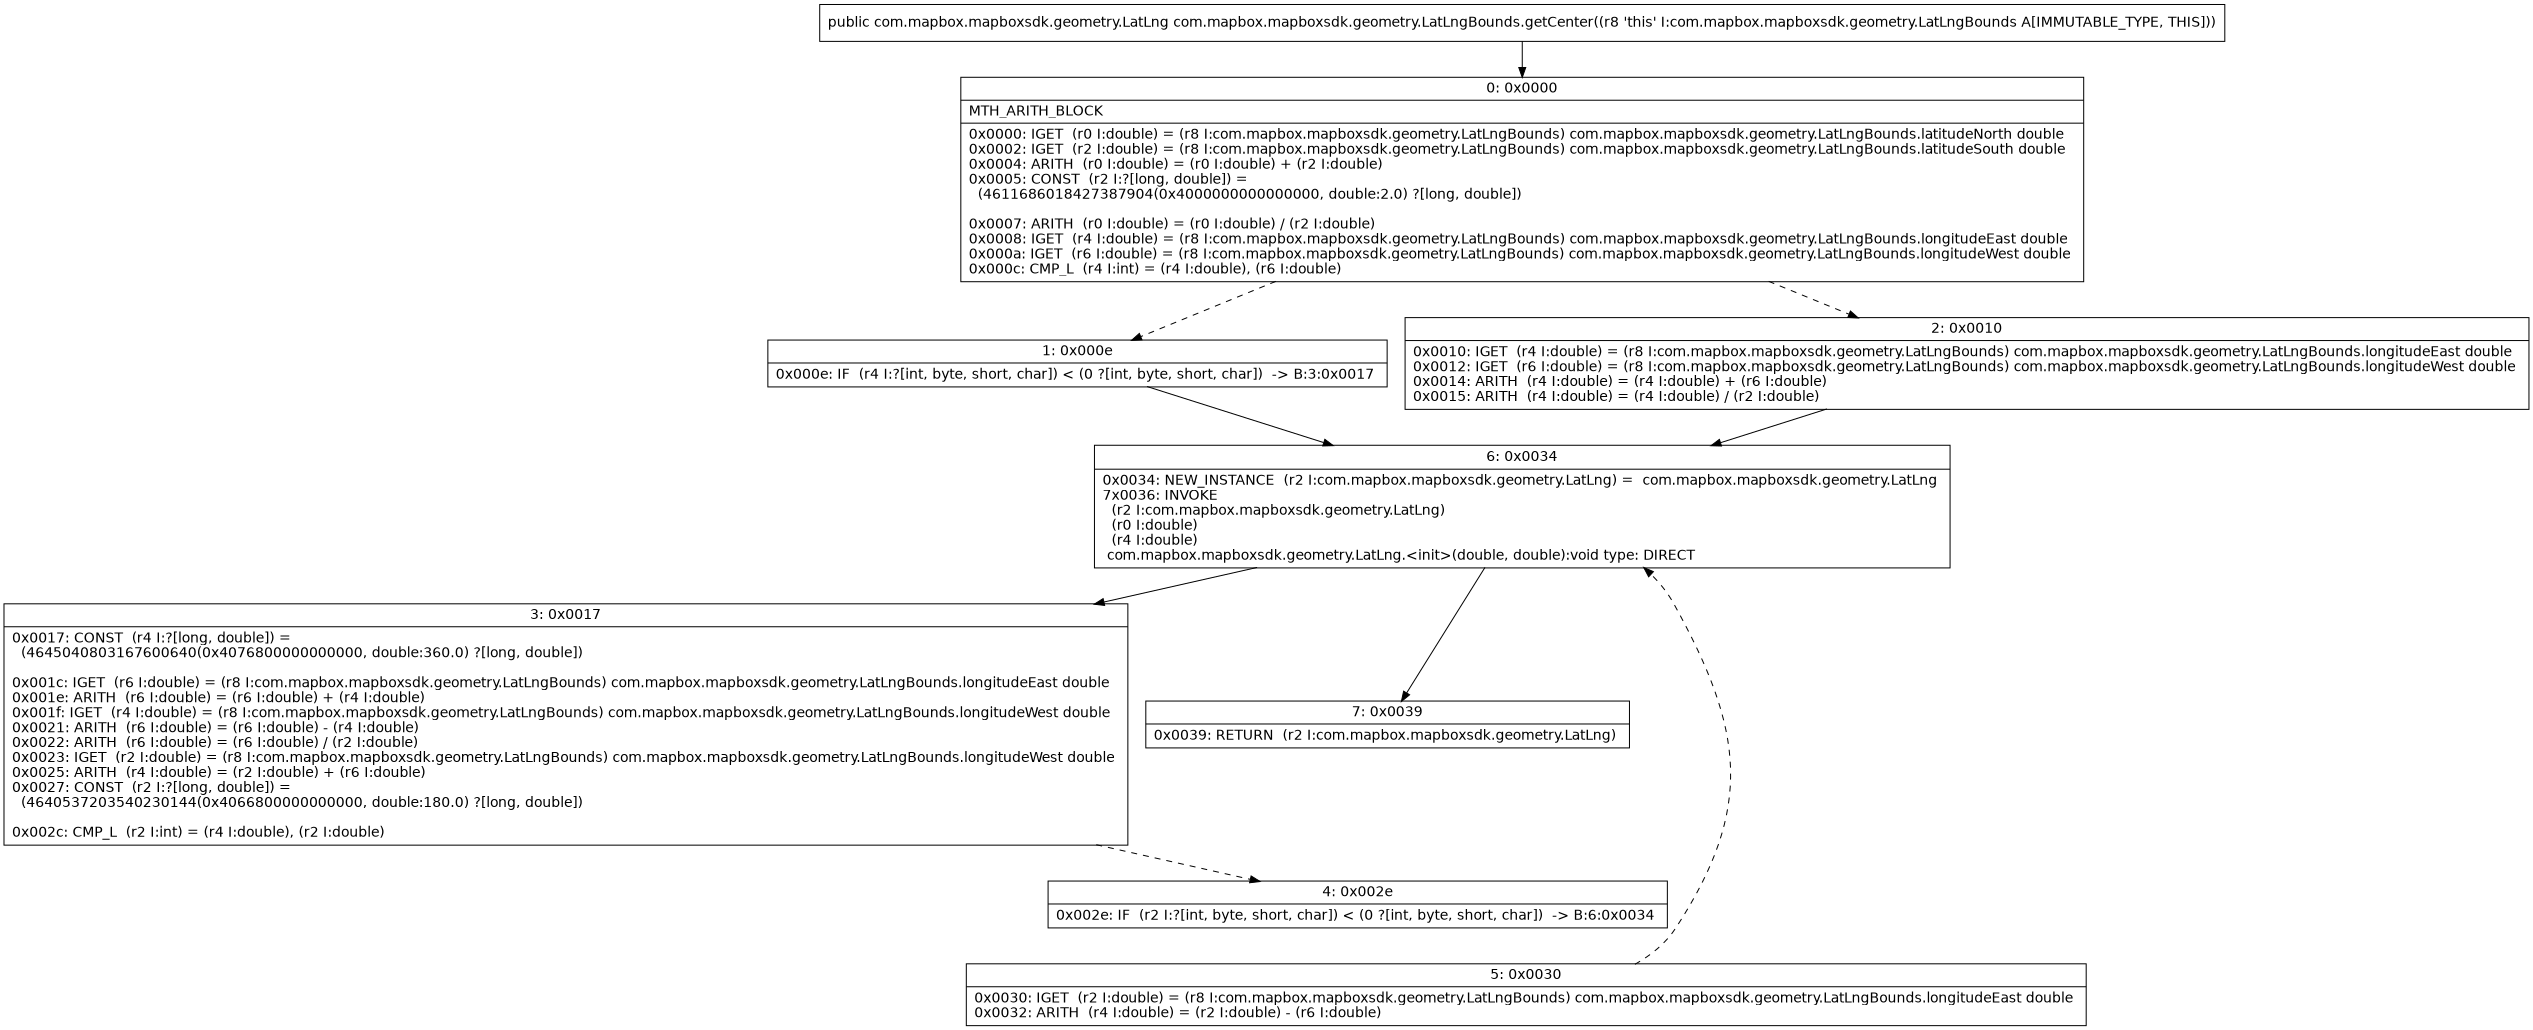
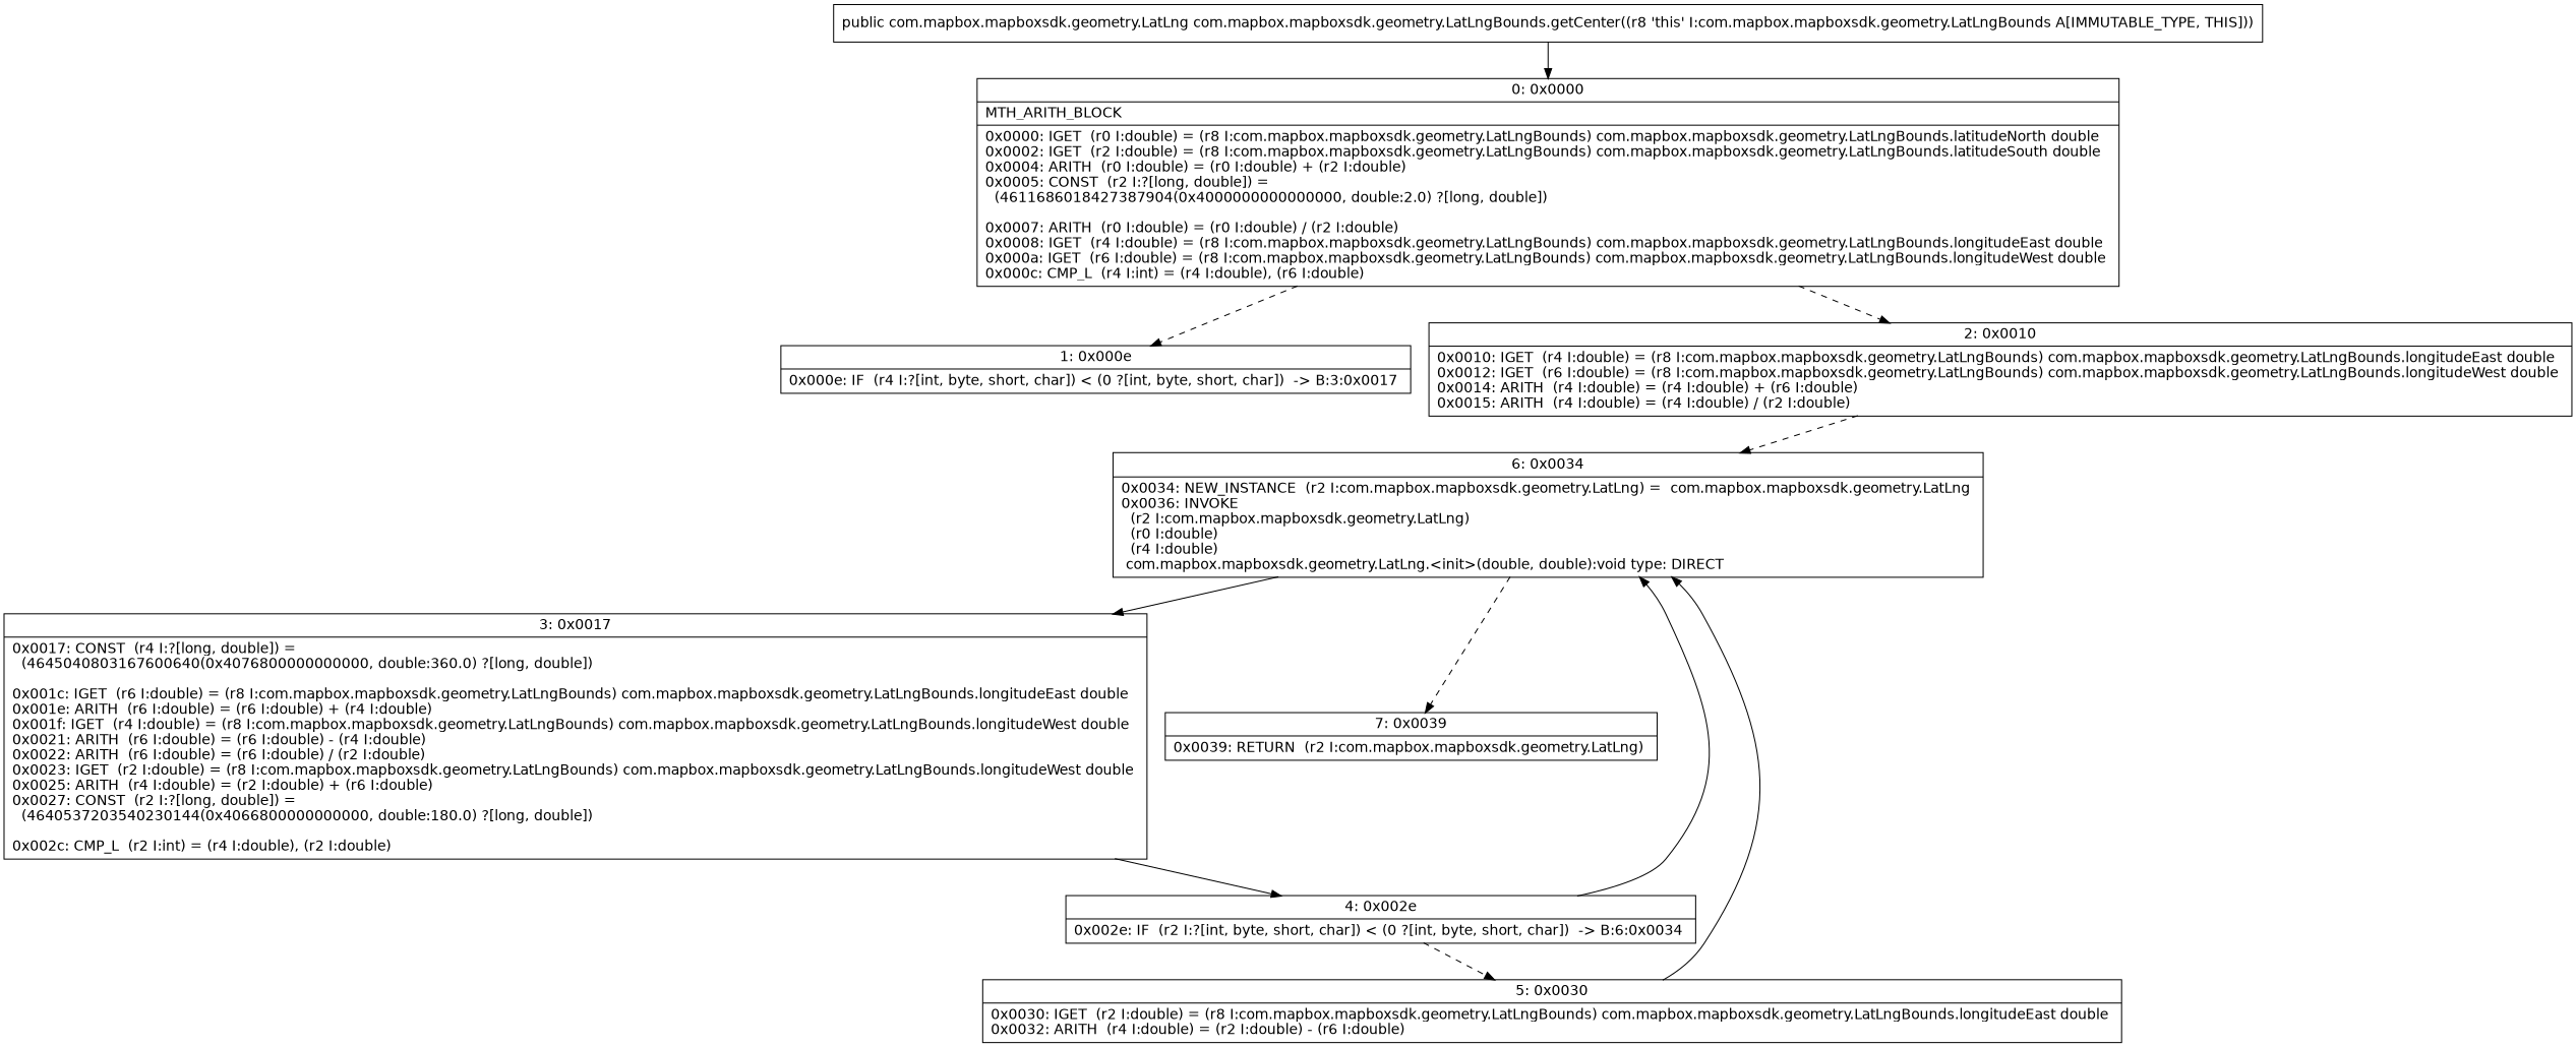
  digraph {
    fontname="DejaVu Sans"
    node [fontname="DejaVu Sans" shape=record]
    edge [fontname="DejaVu Sans"]
    n1 [label="{0\:\ 0x0000|MTH_ARITH_BLOCK\l|0x0000: IGET  (r0 I:double) = (r8 I:com.mapbox.mapboxsdk.geometry.LatLngBounds) com.mapbox.mapboxsdk.geometry.LatLngBounds.latitudeNorth double \l0x0002: IGET  (r2 I:double) = (r8 I:com.mapbox.mapboxsdk.geometry.LatLngBounds) com.mapbox.mapboxsdk.geometry.LatLngBounds.latitudeSouth double \l0x0004: ARITH  (r0 I:double) = (r0 I:double) + (r2 I:double) \l0x0005: CONST  (r2 I:?[long, double]) = \l  (4611686018427387904(0x4000000000000000, double:2.0) ?[long, double])\l \l0x0007: ARITH  (r0 I:double) = (r0 I:double) \/ (r2 I:double) \l0x0008: IGET  (r4 I:double) = (r8 I:com.mapbox.mapboxsdk.geometry.LatLngBounds) com.mapbox.mapboxsdk.geometry.LatLngBounds.longitudeEast double \l0x000a: IGET  (r6 I:double) = (r8 I:com.mapbox.mapboxsdk.geometry.LatLngBounds) com.mapbox.mapboxsdk.geometry.LatLngBounds.longitudeWest double \l0x000c: CMP_L  (r4 I:int) = (r4 I:double), (r6 I:double) \l}"]
    n2 [label="{1\:\ 0x000e|0x000e: IF  (r4 I:?[int, byte, short, char]) \< (0 ?[int, byte, short, char])  \-\> B:3:0x0017 \l}"]
    n3 [label="{2\:\ 0x0010|0x0010: IGET  (r4 I:double) = (r8 I:com.mapbox.mapboxsdk.geometry.LatLngBounds) com.mapbox.mapboxsdk.geometry.LatLngBounds.longitudeEast double \l0x0012: IGET  (r6 I:double) = (r8 I:com.mapbox.mapboxsdk.geometry.LatLngBounds) com.mapbox.mapboxsdk.geometry.LatLngBounds.longitudeWest double \l0x0014: ARITH  (r4 I:double) = (r4 I:double) + (r6 I:double) \l0x0015: ARITH  (r4 I:double) = (r4 I:double) \/ (r2 I:double) \l}"]
-   n4 [label="{6\:\ 0x0034|0x0034: NEW_INSTANCE  (r2 I:com.mapbox.mapboxsdk.geometry.LatLng) =  com.mapbox.mapboxsdk.geometry.LatLng \l7x0036: INVOKE  \l  (r2 I:com.mapbox.mapboxsdk.geometry.LatLng)\l  (r0 I:double)\l  (r4 I:double)\l com.mapbox.mapboxsdk.geometry.LatLng.\<init\>(double, double):void type: DIRECT \l}"]
+   n4 [label="{6\:\ 0x0034|0x0034: NEW_INSTANCE  (r2 I:com.mapbox.mapboxsdk.geometry.LatLng) =  com.mapbox.mapboxsdk.geometry.LatLng \l0x0036: INVOKE  \l  (r2 I:com.mapbox.mapboxsdk.geometry.LatLng)\l  (r0 I:double)\l  (r4 I:double)\l com.mapbox.mapboxsdk.geometry.LatLng.\<init\>(double, double):void type: DIRECT \l}"]
    n5 [label="{3\:\ 0x0017|0x0017: CONST  (r4 I:?[long, double]) = \l  (4645040803167600640(0x4076800000000000, double:360.0) ?[long, double])\l \l0x001c: IGET  (r6 I:double) = (r8 I:com.mapbox.mapboxsdk.geometry.LatLngBounds) com.mapbox.mapboxsdk.geometry.LatLngBounds.longitudeEast double \l0x001e: ARITH  (r6 I:double) = (r6 I:double) + (r4 I:double) \l0x001f: IGET  (r4 I:double) = (r8 I:com.mapbox.mapboxsdk.geometry.LatLngBounds) com.mapbox.mapboxsdk.geometry.LatLngBounds.longitudeWest double \l0x0021: ARITH  (r6 I:double) = (r6 I:double) \- (r4 I:double) \l0x0022: ARITH  (r6 I:double) = (r6 I:double) \/ (r2 I:double) \l0x0023: IGET  (r2 I:double) = (r8 I:com.mapbox.mapboxsdk.geometry.LatLngBounds) com.mapbox.mapboxsdk.geometry.LatLngBounds.longitudeWest double \l0x0025: ARITH  (r4 I:double) = (r2 I:double) + (r6 I:double) \l0x0027: CONST  (r2 I:?[long, double]) = \l  (4640537203540230144(0x4066800000000000, double:180.0) ?[long, double])\l \l0x002c: CMP_L  (r2 I:int) = (r4 I:double), (r2 I:double) \l}"]
    n6 [label="{4\:\ 0x002e|0x002e: IF  (r2 I:?[int, byte, short, char]) \< (0 ?[int, byte, short, char])  \-\> B:6:0x0034 \l}"]
    n7 [label="{7\:\ 0x0039|0x0039: RETURN  (r2 I:com.mapbox.mapboxsdk.geometry.LatLng) \l}"]
    n8 [label="{5\:\ 0x0030|0x0030: IGET  (r2 I:double) = (r8 I:com.mapbox.mapboxsdk.geometry.LatLngBounds) com.mapbox.mapboxsdk.geometry.LatLngBounds.longitudeEast double \l0x0032: ARITH  (r4 I:double) = (r2 I:double) \- (r6 I:double) \l}"]
    n9 [label="{public com.mapbox.mapboxsdk.geometry.LatLng com.mapbox.mapboxsdk.geometry.LatLngBounds.getCenter((r8 'this' I:com.mapbox.mapboxsdk.geometry.LatLngBounds A[IMMUTABLE_TYPE, THIS])) }"]
    n1 -> n2 [style=dashed]
    n1 -> n3 [style=dashed]
-   n3 -> n4
+   n3 -> n4 [style=dashed]
    n4 -> n5
-   n4 -> n7
-   n5 -> n6 [style=dashed]
-   n2 -> n4
-   n8 -> n4 [style=dashed]
+   n4 -> n7 [style=dashed]
+   n5 -> n6
+   n6 -> n4
+   n6 -> n8 [style=dashed]
+   n8 -> n4
    n9 -> n1
  }
